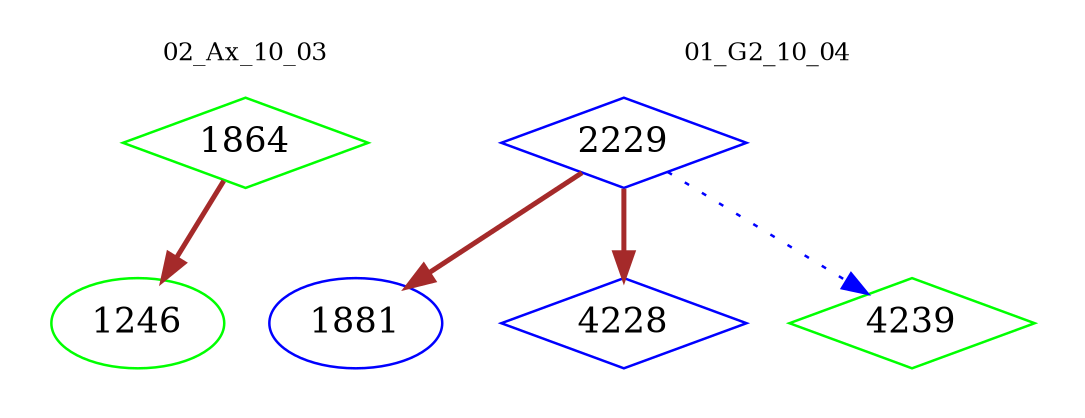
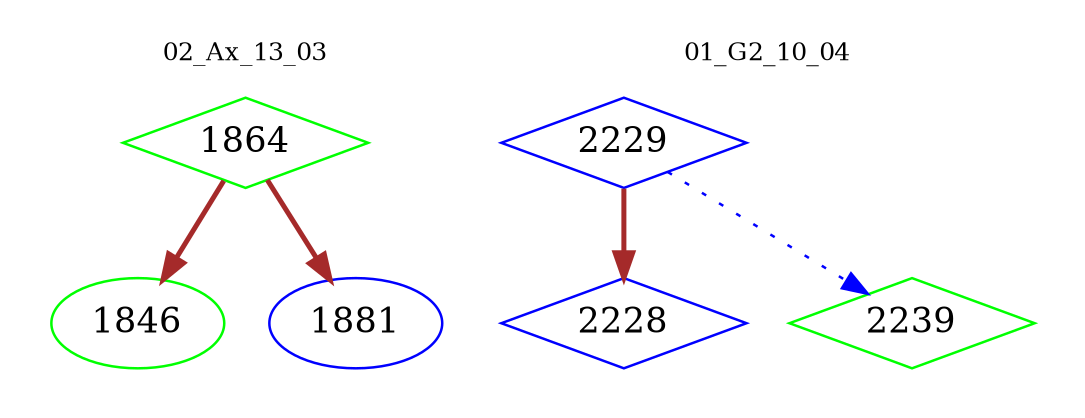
  digraph {
    node [color=green shape=diamond]
    edge [color=brown style=bold]
    n1 [label=1864]
-   n2 [label=1246 shape=ellipse]
+   n2 [label=1846 shape=ellipse]
    n3 [color=blue label=1881 shape=ellipse]
    n4 [color=blue label=2229]
-   n5 [color=blue label=4228]
-   n6 [label=4239]
+   n5 [color=blue label=2228]
+   n6 [label=2239]
    subgraph cluster_1 {
      color=white
      fontsize=10
-     label="02_Ax_10_03"
+     label="02_Ax_13_03"
      n1
      n2
      n3
    }
    subgraph cluster_2 {
      color=white
      fontsize=10
      label="01_G2_10_04"
      n4
      n5
      n6
    }
    n1 -> n2
-   n4 -> n3
+   n1 -> n3
    n4 -> n5
    n4 -> n6 [color=blue style=dotted]
  }
